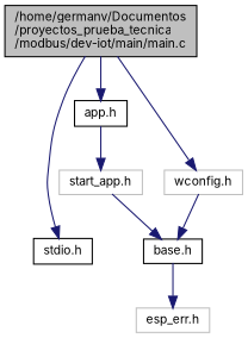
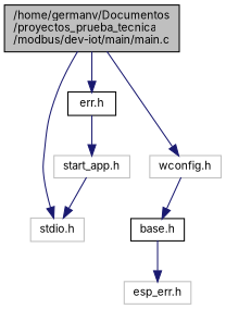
  digraph {
    fontname=Inter
    node [color=grey75 fillcolor=white fontname=Inter fontsize=10 shape=record style=filled]
    edge [color=midnightblue fontname=Inter fontsize=10 labelfontname=Helvetica labelfontsize=10 style=solid]
    n1 [color=black fillcolor=grey75 fontcolor=black height=0.2 label="/home/germanv/Documentos\l/proyectos_prueba_tecnica\l/modbus/dev-iot/main/main.c" width=0.4]
-   n2 [color=black height=0.2 label="stdio.h" width=0.4]
+   n2 [height=0.2 label="stdio.h" width=0.4]
    n3 [height=0.2 label="wconfig.h" width=0.4]
-   n4 [color=black height=0.2 label="app.h" width=0.4]
+   n4 [color=black height=0.2 label="err.h" width=0.4]
    n5 [color=black height=0.2 label="base.h" width=0.4]
    n6 [height=0.2 label="start_app.h" width=0.4]
    n7 [height=0.2 label="esp_err.h" width=0.4]
    n1 -> n2
    n1 -> n3
    n1 -> n4
    n3 -> n5
    n4 -> n6
    n5 -> n7
-   n6 -> n5
+   n6 -> n2
  }
